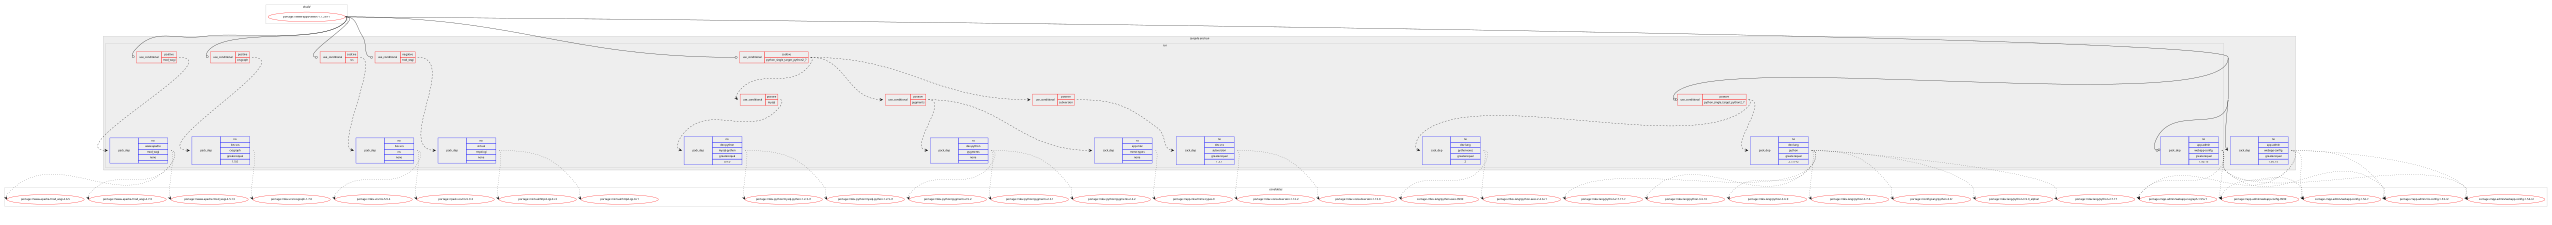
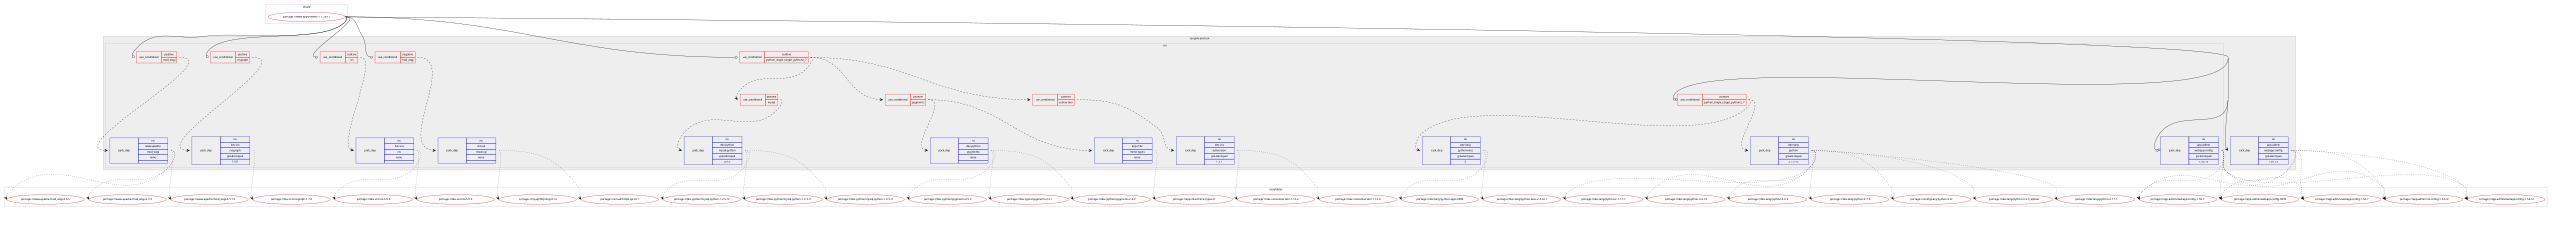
  digraph {
    compound=true
    concentrate=true
    fontname="Noto Sans"
    fontsize=10
    newrank=true
    rankdir=TB
    ranksep=1.5
    node [color=red fontname="Noto Sans" fontsize=10]
    edge [arrowhead=vee fontname="Noto Sans" headport=w style=dotted tailport=e weight=100]
    n1 [label="portage://www-apps/viewvc-1.1.26-r1" width=4]
    n2 [color=blue label=<<TABLE BORDER="0" CELLBORDER="1" CELLSPACING="0" CELLPADDING="4" WIDTH="220"><TR><TD ROWSPAN="6" CELLPADDING="30">pack_dep</TD></TR><TR><TD WIDTH="110">no</TD></TR><TR><TD>app-admin</TD></TR><TR><TD>webapp-config</TD></TR><TR><TD>greaterequal</TD></TR><TR><TD>1.50.15</TD></TR></TABLE>> shape=none]
    n3 [color=blue label=<<TABLE BORDER="0" CELLBORDER="1" CELLSPACING="0" CELLPADDING="4" WIDTH="220"><TR><TD ROWSPAN="6" CELLPADDING="30">pack_dep</TD></TR><TR><TD WIDTH="110">no</TD></TR><TR><TD>virtual</TD></TR><TR><TD>httpd-cgi</TD></TR><TR><TD>none</TD></TR><TR><TD></TD></TR></TABLE>> shape=none]
    n4 [label=<<TABLE BORDER="0" CELLBORDER="1" CELLSPACING="0" CELLPADDING="4"><TR><TD ROWSPAN="3" CELLPADDING="10">use_conditional</TD></TR><TR><TD>negative</TD></TR><TR><TD>mod_wsgi</TD></TR></TABLE>> shape=none]
    n5 [color=blue label=<<TABLE BORDER="0" CELLBORDER="1" CELLSPACING="0" CELLPADDING="4" WIDTH="220"><TR><TD ROWSPAN="6" CELLPADDING="30">pack_dep</TD></TR><TR><TD WIDTH="110">no</TD></TR><TR><TD>dev-vcs</TD></TR><TR><TD>rcs</TD></TR><TR><TD>none</TD></TR><TR><TD></TD></TR></TABLE>> shape=none]
    n6 [label=<<TABLE BORDER="0" CELLBORDER="1" CELLSPACING="0" CELLPADDING="4"><TR><TD ROWSPAN="3" CELLPADDING="10">use_conditional</TD></TR><TR><TD>positive</TD></TR><TR><TD>cvs</TD></TR></TABLE>> shape=none]
    n7 [color=blue label=<<TABLE BORDER="0" CELLBORDER="1" CELLSPACING="0" CELLPADDING="4" WIDTH="220"><TR><TD ROWSPAN="6" CELLPADDING="30">pack_dep</TD></TR><TR><TD WIDTH="110">no</TD></TR><TR><TD>dev-vcs</TD></TR><TR><TD>cvsgraph</TD></TR><TR><TD>greaterequal</TD></TR><TR><TD>1.5.0</TD></TR></TABLE>> shape=none]
    n8 [label=<<TABLE BORDER="0" CELLBORDER="1" CELLSPACING="0" CELLPADDING="4"><TR><TD ROWSPAN="3" CELLPADDING="10">use_conditional</TD></TR><TR><TD>positive</TD></TR><TR><TD>cvsgraph</TD></TR></TABLE>> shape=none]
    n9 [color=blue label=<<TABLE BORDER="0" CELLBORDER="1" CELLSPACING="0" CELLPADDING="4" WIDTH="220"><TR><TD ROWSPAN="6" CELLPADDING="30">pack_dep</TD></TR><TR><TD WIDTH="110">no</TD></TR><TR><TD>www-apache</TD></TR><TR><TD>mod_wsgi</TD></TR><TR><TD>none</TD></TR><TR><TD></TD></TR></TABLE>> shape=none]
    n10 [label=<<TABLE BORDER="0" CELLBORDER="1" CELLSPACING="0" CELLPADDING="4"><TR><TD ROWSPAN="3" CELLPADDING="10">use_conditional</TD></TR><TR><TD>positive</TD></TR><TR><TD>mod_wsgi</TD></TR></TABLE>> shape=none]
    n11 [color=blue label=<<TABLE BORDER="0" CELLBORDER="1" CELLSPACING="0" CELLPADDING="4" WIDTH="220"><TR><TD ROWSPAN="6" CELLPADDING="30">pack_dep</TD></TR><TR><TD WIDTH="110">no</TD></TR><TR><TD>dev-vcs</TD></TR><TR><TD>subversion</TD></TR><TR><TD>greaterequal</TD></TR><TR><TD>1.3.1</TD></TR></TABLE>> shape=none]
    n12 [label=<<TABLE BORDER="0" CELLBORDER="1" CELLSPACING="0" CELLPADDING="4"><TR><TD ROWSPAN="3" CELLPADDING="10">use_conditional</TD></TR><TR><TD>positive</TD></TR><TR><TD>subversion</TD></TR></TABLE>> shape=none]
    n13 [color=blue label=<<TABLE BORDER="0" CELLBORDER="1" CELLSPACING="0" CELLPADDING="4" WIDTH="220"><TR><TD ROWSPAN="6" CELLPADDING="30">pack_dep</TD></TR><TR><TD WIDTH="110">no</TD></TR><TR><TD>dev-python</TD></TR><TR><TD>mysql-python</TD></TR><TR><TD>greaterequal</TD></TR><TR><TD>0.9.0</TD></TR></TABLE>> shape=none]
    n14 [label=<<TABLE BORDER="0" CELLBORDER="1" CELLSPACING="0" CELLPADDING="4"><TR><TD ROWSPAN="3" CELLPADDING="10">use_conditional</TD></TR><TR><TD>positive</TD></TR><TR><TD>mysql</TD></TR></TABLE>> shape=none]
    n15 [color=blue label=<<TABLE BORDER="0" CELLBORDER="1" CELLSPACING="0" CELLPADDING="4" WIDTH="220"><TR><TD ROWSPAN="6" CELLPADDING="30">pack_dep</TD></TR><TR><TD WIDTH="110">no</TD></TR><TR><TD>dev-python</TD></TR><TR><TD>pygments</TD></TR><TR><TD>none</TD></TR><TR><TD></TD></TR></TABLE>> shape=none]
    n16 [color=blue label=<<TABLE BORDER="0" CELLBORDER="1" CELLSPACING="0" CELLPADDING="4" WIDTH="220"><TR><TD ROWSPAN="6" CELLPADDING="30">pack_dep</TD></TR><TR><TD WIDTH="110">no</TD></TR><TR><TD>app-misc</TD></TR><TR><TD>mime-types</TD></TR><TR><TD>none</TD></TR><TR><TD></TD></TR></TABLE>> shape=none]
    n17 [label=<<TABLE BORDER="0" CELLBORDER="1" CELLSPACING="0" CELLPADDING="4"><TR><TD ROWSPAN="3" CELLPADDING="10">use_conditional</TD></TR><TR><TD>positive</TD></TR><TR><TD>pygments</TD></TR></TABLE>> shape=none]
    n18 [label=<<TABLE BORDER="0" CELLBORDER="1" CELLSPACING="0" CELLPADDING="4"><TR><TD ROWSPAN="3" CELLPADDING="10">use_conditional</TD></TR><TR><TD>positive</TD></TR><TR><TD>python_single_target_python2_7</TD></TR></TABLE>> shape=none]
    n19 [color=blue label=<<TABLE BORDER="0" CELLBORDER="1" CELLSPACING="0" CELLPADDING="4" WIDTH="220"><TR><TD ROWSPAN="6" CELLPADDING="30">pack_dep</TD></TR><TR><TD WIDTH="110">no</TD></TR><TR><TD>app-admin</TD></TR><TR><TD>webapp-config</TD></TR><TR><TD>greaterequal</TD></TR><TR><TD>1.50.15</TD></TR></TABLE>> shape=none]
    n20 [color=blue label=<<TABLE BORDER="0" CELLBORDER="1" CELLSPACING="0" CELLPADDING="4" WIDTH="220"><TR><TD ROWSPAN="6" CELLPADDING="30">pack_dep</TD></TR><TR><TD WIDTH="110">no</TD></TR><TR><TD>dev-lang</TD></TR><TR><TD>python</TD></TR><TR><TD>greaterequal</TD></TR><TR><TD>2.7.5-r2</TD></TR></TABLE>> shape=none]
    n21 [color=blue label=<<TABLE BORDER="0" CELLBORDER="1" CELLSPACING="0" CELLPADDING="4" WIDTH="220"><TR><TD ROWSPAN="6" CELLPADDING="30">pack_dep</TD></TR><TR><TD WIDTH="110">no</TD></TR><TR><TD>dev-lang</TD></TR><TR><TD>python-exec</TD></TR><TR><TD>greaterequal</TD></TR><TR><TD>2</TD></TR></TABLE>> shape=none]
    n22 [label=<<TABLE BORDER="0" CELLBORDER="1" CELLSPACING="0" CELLPADDING="4"><TR><TD ROWSPAN="3" CELLPADDING="10">use_conditional</TD></TR><TR><TD>positive</TD></TR><TR><TD>python_single_target_python2_7</TD></TR></TABLE>> shape=none]
    n23 [label="portage://app-admin/webapp-config-9999" width=4]
-   n24 [label="portage://app-admin/webapp-cvsgraph-1.55-r1" width=4]
+   n24 [label="portage://app-admin/webapp-config-1.55-r1" width=4]
    n25 [label="portage://app-admin/webapp-config-1.54-r2" width=4]
    n26 [label="portage://app-admin/rcs-config-1.53-r2" width=4]
    n27 [label="portage://app-admin/webapp-config-1.52-r1" width=4]
-   n28 [label="portage://virtual/httpd-cgi-0-r2" width=4]
+   n28 [label="portage://mysql/httpd-cgi-0-r2" width=4]
    n29 [label="portage://virtual/httpd-cgi-0-r1" width=4]
    n30 [label="portage://dev-vcs/rcs-5.9.4" width=4]
-   n31 [label="portage://pack-vcs/rcs-5.9.3" width=4]
+   n31 [label="portage://dev-vcs/rcs-5.9.3" width=4]
    n32 [label="portage://dev-vcs/cvsgraph-1.7.0" width=4]
    n33 [label="portage://dev-vcs/subversion-1.13.0" width=4]
    n34 [label="portage://dev-vcs/subversion-1.12.2" width=4]
    n35 [label="portage://www-apache/mod_wsgi-4.7.0" width=4]
    n36 [label="portage://www-apache/mod_wsgi-4.6.5" width=4]
    n37 [label="portage://www-apache/mod_wsgi-4.5.13" width=4]
+   n38 [label="portage://dev-python/mysql-python-1.2.5-r2" width=4]
    n39 [label="portage://dev-python/mysql-python-1.2.5-r1" width=4]
    n40 [label="portage://dev-python/mysql-python-1.2.3-r1" width=4]
    n41 [label="portage://dev-python/pygments-2.5.2" width=4]
    n42 [label="portage://dev-python/pygments-2.4.2" width=4]
-   n43 [label="portage://dev-python/pygments-2.3.1" width=4]
+   n43 [label="portage://dev-types/pygments-2.3.1" width=4]
    n44 [label="portage://app-misc/mime-types-9" width=4]
    n45 [label="portage://dev-lang/python-3.9.0_alpha2" width=4]
    n46 [label="portage://config-lang/python-3.8.1" width=4]
    n47 [label="portage://dev-lang/python-3.7.6" width=4]
    n48 [label="portage://dev-lang/python-3.6.9" width=4]
    n49 [label="portage://dev-lang/python-3.6.10" width=4]
    n50 [label="portage://dev-lang/python-2.7.17-r1" width=4]
    n51 [label="portage://dev-lang/python-2.7.17" width=4]
-   n52 [label="portage://dev-lang/python-exec-9999" width=4]
+   n52 [label="portage://dev-lang/python-apps-9999" width=4]
    n53 [label="portage://dev-lang/python-exec-2.4.6-r1" width=4]
    subgraph cluster_1 {
      color=gray
      label=<<i>ebuild</i>>
      rank=same
      n1
    }
    subgraph cluster_2 {
      color=gray
      label=<<i>dependencies</i>>
      subgraph cluster_3 {
        color=gray
        fillcolor="#eeeeee"
        label=<<i>compile</i>>
        style=filled
        subgraph sub_4 {
          color=gray
          fillcolor="#eeeeee"
          label=<<i>compile</i>>
          style=filled
          n2
        }
      }
      subgraph cluster_5 {
        color=gray
        fillcolor="#eeeeee"
        label=<<i>compile and run</i>>
        style=filled
      }
      subgraph cluster_6 {
        color=gray
        fillcolor="#eeeeee"
        label=<<i>run</i>>
        style=filled
        subgraph sub_7 {
          color=gray
          fillcolor="#eeeeee"
          label=<<i>run</i>>
          style=filled
          n4
          subgraph sub_8 {
            color=gray
            fillcolor="#eeeeee"
            label=<<i>run</i>>
            style=filled
            n3
          }
        }
        subgraph sub_9 {
          color=gray
          fillcolor="#eeeeee"
          label=<<i>run</i>>
          style=filled
          n6
          subgraph sub_10 {
            color=gray
            fillcolor="#eeeeee"
            label=<<i>run</i>>
            style=filled
            n5
          }
        }
        subgraph sub_11 {
          color=gray
          fillcolor="#eeeeee"
          label=<<i>run</i>>
          style=filled
          n8
          subgraph sub_12 {
            color=gray
            fillcolor="#eeeeee"
            label=<<i>run</i>>
            style=filled
            n7
          }
        }
        subgraph sub_13 {
          color=gray
          fillcolor="#eeeeee"
          label=<<i>run</i>>
          style=filled
          n10
          subgraph sub_14 {
            color=gray
            fillcolor="#eeeeee"
            label=<<i>run</i>>
            style=filled
            n9
          }
        }
        subgraph sub_15 {
          color=gray
          fillcolor="#eeeeee"
          label=<<i>run</i>>
          style=filled
          n18
          subgraph sub_16 {
            color=gray
            fillcolor="#eeeeee"
            label=<<i>run</i>>
            style=filled
            n12
            subgraph sub_17 {
              color=gray
              fillcolor="#eeeeee"
              label=<<i>run</i>>
              style=filled
              n11
            }
          }
          subgraph sub_18 {
            color=gray
            fillcolor="#eeeeee"
            label=<<i>run</i>>
            style=filled
            n14
            subgraph sub_19 {
              color=gray
              fillcolor="#eeeeee"
              label=<<i>run</i>>
              style=filled
              n13
            }
          }
          subgraph sub_20 {
            color=gray
            fillcolor="#eeeeee"
            label=<<i>run</i>>
            style=filled
            n17
            subgraph sub_21 {
              color=gray
              fillcolor="#eeeeee"
              label=<<i>run</i>>
              style=filled
              n15
            }
            subgraph sub_22 {
              color=gray
              fillcolor="#eeeeee"
              label=<<i>run</i>>
              style=filled
              n16
            }
          }
        }
        subgraph sub_23 {
          color=gray
          fillcolor="#eeeeee"
          label=<<i>run</i>>
          style=filled
          n19
        }
        subgraph sub_24 {
          color=gray
          fillcolor="#eeeeee"
          label=<<i>run</i>>
          style=filled
          n22
          subgraph sub_25 {
            color=gray
            fillcolor="#eeeeee"
            label=<<i>run</i>>
            style=filled
            n20
          }
          subgraph sub_26 {
            color=gray
            fillcolor="#eeeeee"
            label=<<i>run</i>>
            style=filled
            n21
          }
        }
      }
    }
    subgraph cluster_27 {
      color=gray
      label=<<i>candidates</i>>
      rank=same
      subgraph sub_28 {
        color=black
        label=<<i>candidates</i>>
        nodesep=1
        rank=same
        n23
        n24
        n25
        n26
        n27
      }
      subgraph sub_29 {
        color=black
        label=<<i>candidates</i>>
        nodesep=1
        rank=same
        n28
        n29
      }
      subgraph sub_30 {
        color=black
        label=<<i>candidates</i>>
        nodesep=1
        rank=same
        n30
        n31
      }
      subgraph sub_31 {
        color=black
        label=<<i>candidates</i>>
        nodesep=1
        rank=same
        n32
      }
      subgraph sub_32 {
        color=black
        label=<<i>candidates</i>>
        nodesep=1
        rank=same
        n33
        n34
      }
      subgraph sub_33 {
        color=black
        label=<<i>candidates</i>>
        nodesep=1
        rank=same
        n35
        n36
        n37
      }
      subgraph sub_34 {
        color=black
        label=<<i>candidates</i>>
        nodesep=1
        rank=same
+       n38
        n39
        n40
      }
      subgraph sub_35 {
        color=black
        label=<<i>candidates</i>>
        nodesep=1
        rank=same
        n41
        n42
        n43
      }
      subgraph sub_36 {
        color=black
        label=<<i>candidates</i>>
        nodesep=1
        rank=same
        n44
      }
      subgraph sub_37 {
        color=black
        label=<<i>candidates</i>>
        nodesep=1
        rank=same
        n45
        n46
        n47
        n48
        n49
        n50
        n51
      }
      subgraph sub_38 {
        color=black
        label=<<i>candidates</i>>
        nodesep=1
        rank=same
        n52
        n53
      }
      subgraph sub_39 {
        color=black
        label=<<i>candidates</i>>
        nodesep=1
        rank=same
        n23
        n24
        n25
        n26
        n27
      }
    }
    n1 -> n2 [style=solid weight=20]
    n1 -> n4 [arrowhead=odot style=solid weight=20]
    n1 -> n6 [arrowhead=odot style=solid weight=20]
    n1 -> n8 [arrowhead=odot style=solid weight=20]
    n1 -> n10 [arrowhead=odot style=solid weight=20]
    n1 -> n18 [arrowhead=odot style=solid weight=20]
    n1 -> n19 [arrowhead=odot style=solid weight=20]
    n1 -> n22 [arrowhead=odot style=solid weight=20]
    n2 -> n23
    n2 -> n24
    n2 -> n25
    n2 -> n26
    n2 -> n27
    n3 -> n28
    n3 -> n29
    n4 -> n3 [style=dashed weight=20]
    n5 -> n30
    n5 -> n31
    n6 -> n5 [style=dashed weight=20]
    n7 -> n32
    n8 -> n7 [style=dashed weight=20]
    n9 -> n35
    n9 -> n36
    n9 -> n37
    n10 -> n9 [style=dashed weight=20]
    n11 -> n33
    n11 -> n34
    n12 -> n11 [style=dashed weight=20]
+   n13 -> n38
    n13 -> n39
    n13 -> n40
    n14 -> n13 [style=dashed weight=20]
    n15 -> n41
    n15 -> n42
    n15 -> n43
    n16 -> n44
    n17 -> n15 [style=dashed weight=20]
    n17 -> n16 [style=dashed weight=20]
    n18 -> n12 [style=dashed weight=20]
    n18 -> n14 [style=dashed weight=20]
    n18 -> n17 [style=dashed weight=20]
    n19 -> n23
    n19 -> n24
    n19 -> n25
    n19 -> n26
    n19 -> n27
    n20 -> n45
    n20 -> n46
    n20 -> n47
    n20 -> n48
    n20 -> n49
    n20 -> n50
    n20 -> n51
    n21 -> n52
    n21 -> n53
    n22 -> n20 [style=dashed weight=20]
    n22 -> n21 [style=dashed weight=20]
  }
